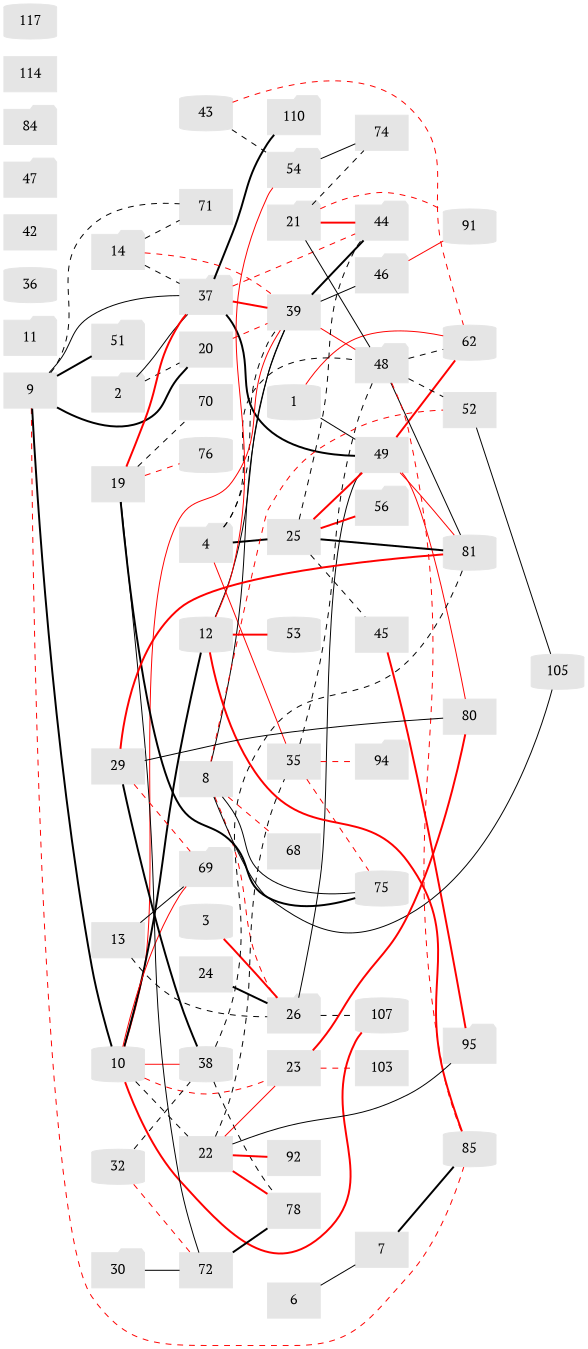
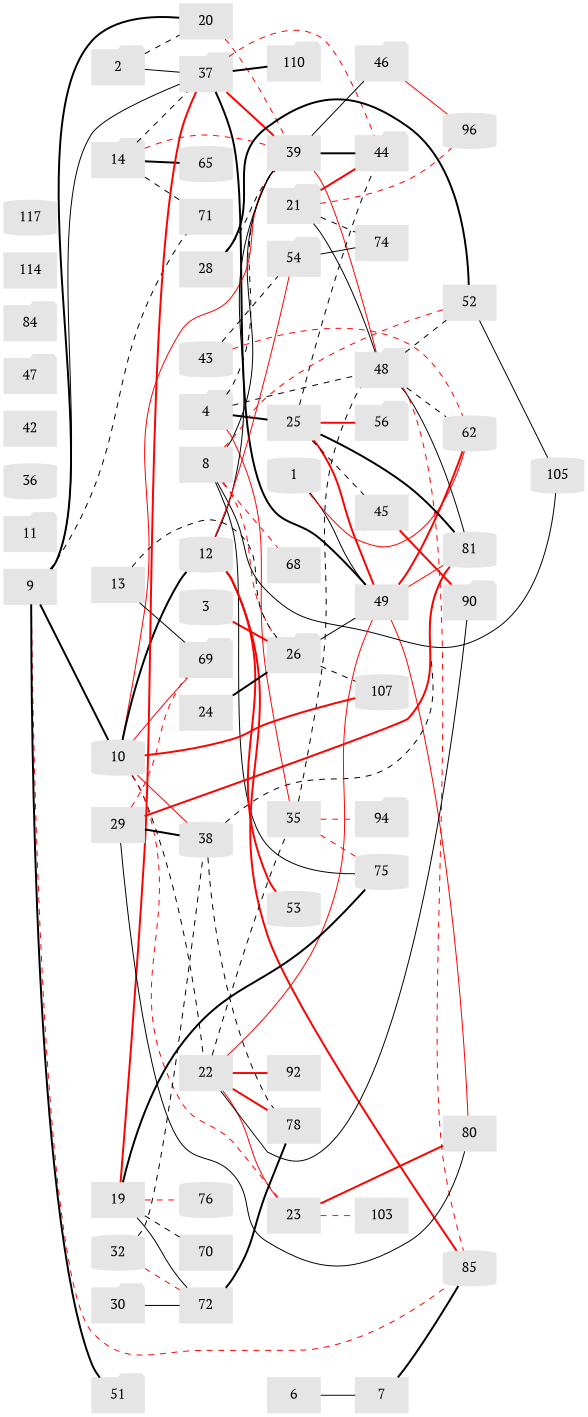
  graph {
    fontname="PT Serif"
    rankdir=LR
    node [color=gray90 fontname="PT Serif" shape=box style=filled]
    edge [color=black fontname="PT Serif" style=dashed]
    49 [super="+77"]
    62 [shape=cylinder]
    80
    81 [shape=cylinder]
    1 [shape=cylinder]
    2 [shape=folder super="+109+101"]
    20 [super="+31"]
    37 [shape=folder super="+41"]
    39 [super="+88+57"]
    44 [shape=folder super="+55"]
    110 [shape=folder]
    26 [shape=folder super="+60"]
    107 [shape=cylinder]
    3 [shape=cylinder]
    4 [shape=folder super="+27"]
    25 [super="+34+40"]
    35 [super="+64"]
    48 [shape=folder super="+106"]
    45 [super="+58"]
    56 [shape=folder]
    75 [shape=cylinder super="+90"]
    94 [shape=folder]
    46 [shape=folder]
    85 [shape=cylinder]
    52
    38 [shape=cylinder super="+59"]
    78
    7 [super="+17"]
    6
    8 [super="+16"]
    68
    105 [shape=cylinder]
    9 [super="+18"]
    10 [shape=cylinder super="+33+63"]
    51 [shape=folder super="+73"]
    71
    12 [shape=cylinder super="+15"]
    22 [super="+93+100+82"]
    23 [super="+67"]
    69 [shape=folder]
    53 [shape=cylinder]
    54 [shape=folder super="+104"]
    92
-   95 [shape=folder super="+116"]
+   95 [shape=folder super="+116" label=90]
    103
    11 [shape=folder]
    74
    13
    14 [shape=folder super="+79+98"]
+   65 [shape=cylinder]
    19 [super="+113"]
    70
    72 [super="+86"]
    76 [shape=cylinder]
    21 [shape=folder super="+89"]
-   91 [shape=cylinder]
+   91 [shape=cylinder label=96]
    24
+   28 [super="+61"]
    29 [super="+111"]
    30 [shape=folder]
    32 [shape=cylinder]
    36 [shape=cylinder super="+102"]
    42
    43 [shape=cylinder]
    47 [shape=folder]
    84 [shape=folder]
    114
    117 [shape=cylinder]
    49 -- 62 [color=red style=bold]
    49 -- 80 [color=red style=solid]
    49 -- 81 [color=red style=solid]
    1 -- 49 [style=solid]
    1 -- 62 [color=red style=solid]
    2 -- 20
    2 -- 37 [style=solid]
    20 -- 39 [color=red]
    37 -- 49 [style=bold]
    37 -- 39 [color=red style=bold]
    37 -- 44 [color=red]
    37 -- 110 [style=bold]
    39 -- 44 [style=bold]
    39 -- 48 [color=red style=solid]
    39 -- 46 [style=solid]
    26 -- 49 [style=solid]
    26 -- 107
    3 -- 26 [color=red style=bold]
    4 -- 39
    4 -- 25 [style=bold]
    4 -- 35 [color=red style=solid]
    4 -- 48
    25 -- 49 [color=red style=bold]
    25 -- 81 [style=bold]
    25 -- 44
    25 -- 45
    25 -- 56 [color=red style=bold]
    35 -- 48
    35 -- 75 [color=red]
    35 -- 94 [color=red]
    48 -- 62
    48 -- 81 [style=solid]
    48 -- 85 [color=red]
    48 -- 52
    45 -- 95 [color=red style=bold]
    46 -- 91 [color=red style=solid]
    52 -- 105 [style=solid]
    38 -- 81
    38 -- 78
    7 -- 85 [style=bold]
    6 -- 7 [style=solid]
    8 -- 39 [style=solid]
    8 -- 26 [color=red]
    8 -- 75 [style=solid]
    8 -- 52 [color=red]
    8 -- 68 [color=red]
    8 -- 105 [style=solid]
    9 -- 20 [style=bold]
    9 -- 37 [style=solid]
    9 -- 85 [color=red]
    9 -- 10 [style=bold]
    9 -- 51 [style=bold]
    9 -- 71
    10 -- 39 [color=red style=solid]
    10 -- 107 [color=red style=bold]
    10 -- 38 [color=red style=solid]
    10 -- 12 [style=bold]
    10 -- 22
    10 -- 23 [color=red weight=2]
    10 -- 69 [color=red style=solid]
    12 -- 39 [style=solid]
    12 -- 85 [color=red style=bold]
    12 -- 53 [color=red style=bold]
    12 -- 54 [color=red style=solid]
+   22 -- 49 [color=red style=solid]
    22 -- 35
    22 -- 78 [color=red style=bold]
    22 -- 23 [color=red style=solid]
    22 -- 92 [color=red style=bold]
    22 -- 95 [style=solid]
    23 -- 80 [color=red style=bold]
    23 -- 103 [color=red]
    54 -- 74 [style=solid]
    13 -- 26
    13 -- 69 [style=solid]
    14 -- 37
    14 -- 39 [color=red]
    14 -- 71
+   14 -- 65 [style=bold]
    19 -- 37 [color=red style=bold]
    19 -- 75 [style=bold]
    19 -- 70
    19 -- 72 [style=solid]
    19 -- 76 [color=red]
    72 -- 78 [style=bold]
    21 -- 44 [color=red style=bold]
    21 -- 48 [style=solid]
    21 -- 74
    21 -- 91 [color=red]
    24 -- 26 [style=bold]
+   28 -- 39
+   28 -- 52 [style=bold]
    29 -- 80 [style=solid]
    29 -- 81 [color=red style=bold]
    29 -- 38 [style=bold]
    29 -- 69 [color=red]
    30 -- 72 [style=solid]
    32 -- 38
    32 -- 72 [color=red]
    43 -- 62 [color=red]
    43 -- 54
  }
